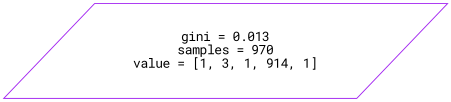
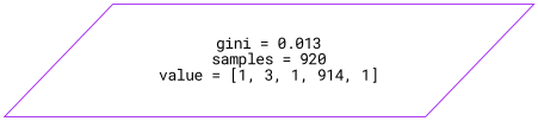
  digraph {
    fontname="Roboto Mono"
-   n1 [label="gini = 0.013\nsamples = 970\nvalue = [1, 3, 1, 914, 1]" shape=parallelogram color=purple fontname="Roboto Mono"]
+   n1 [label="gini = 0.013\nsamples = 920\nvalue = [1, 3, 1, 914, 1]" shape=parallelogram color=purple fontname="Roboto Mono"]
  }
